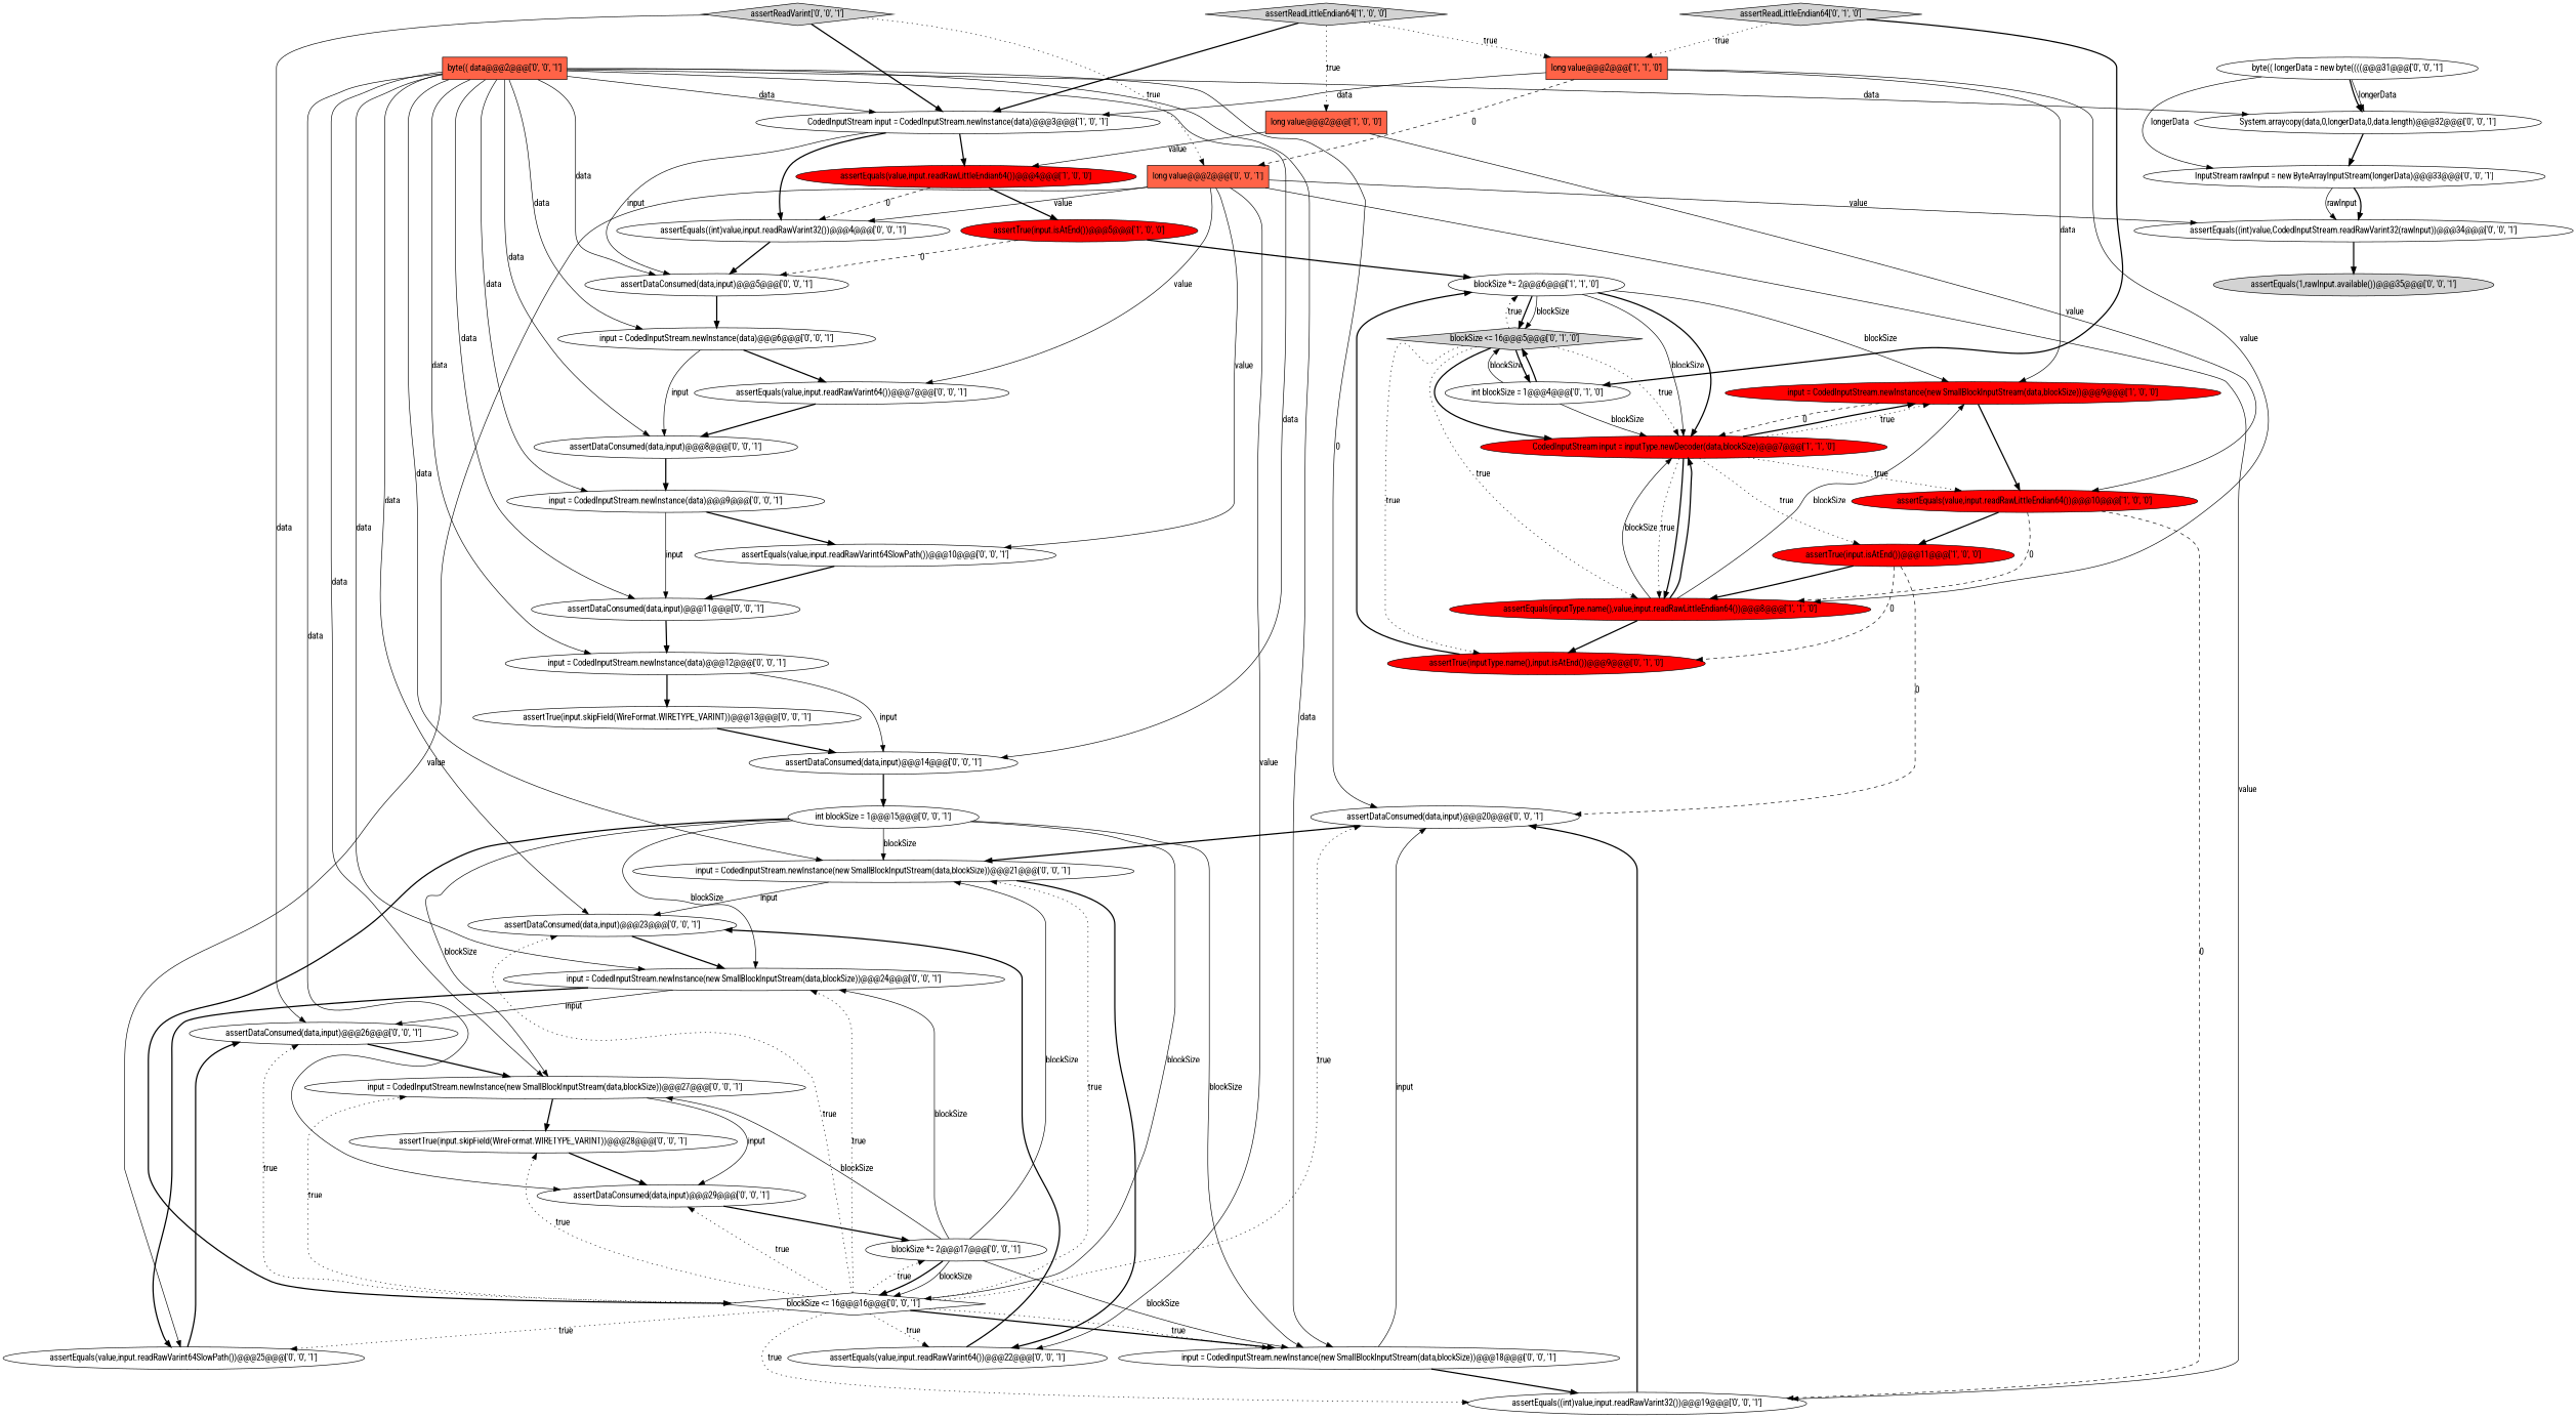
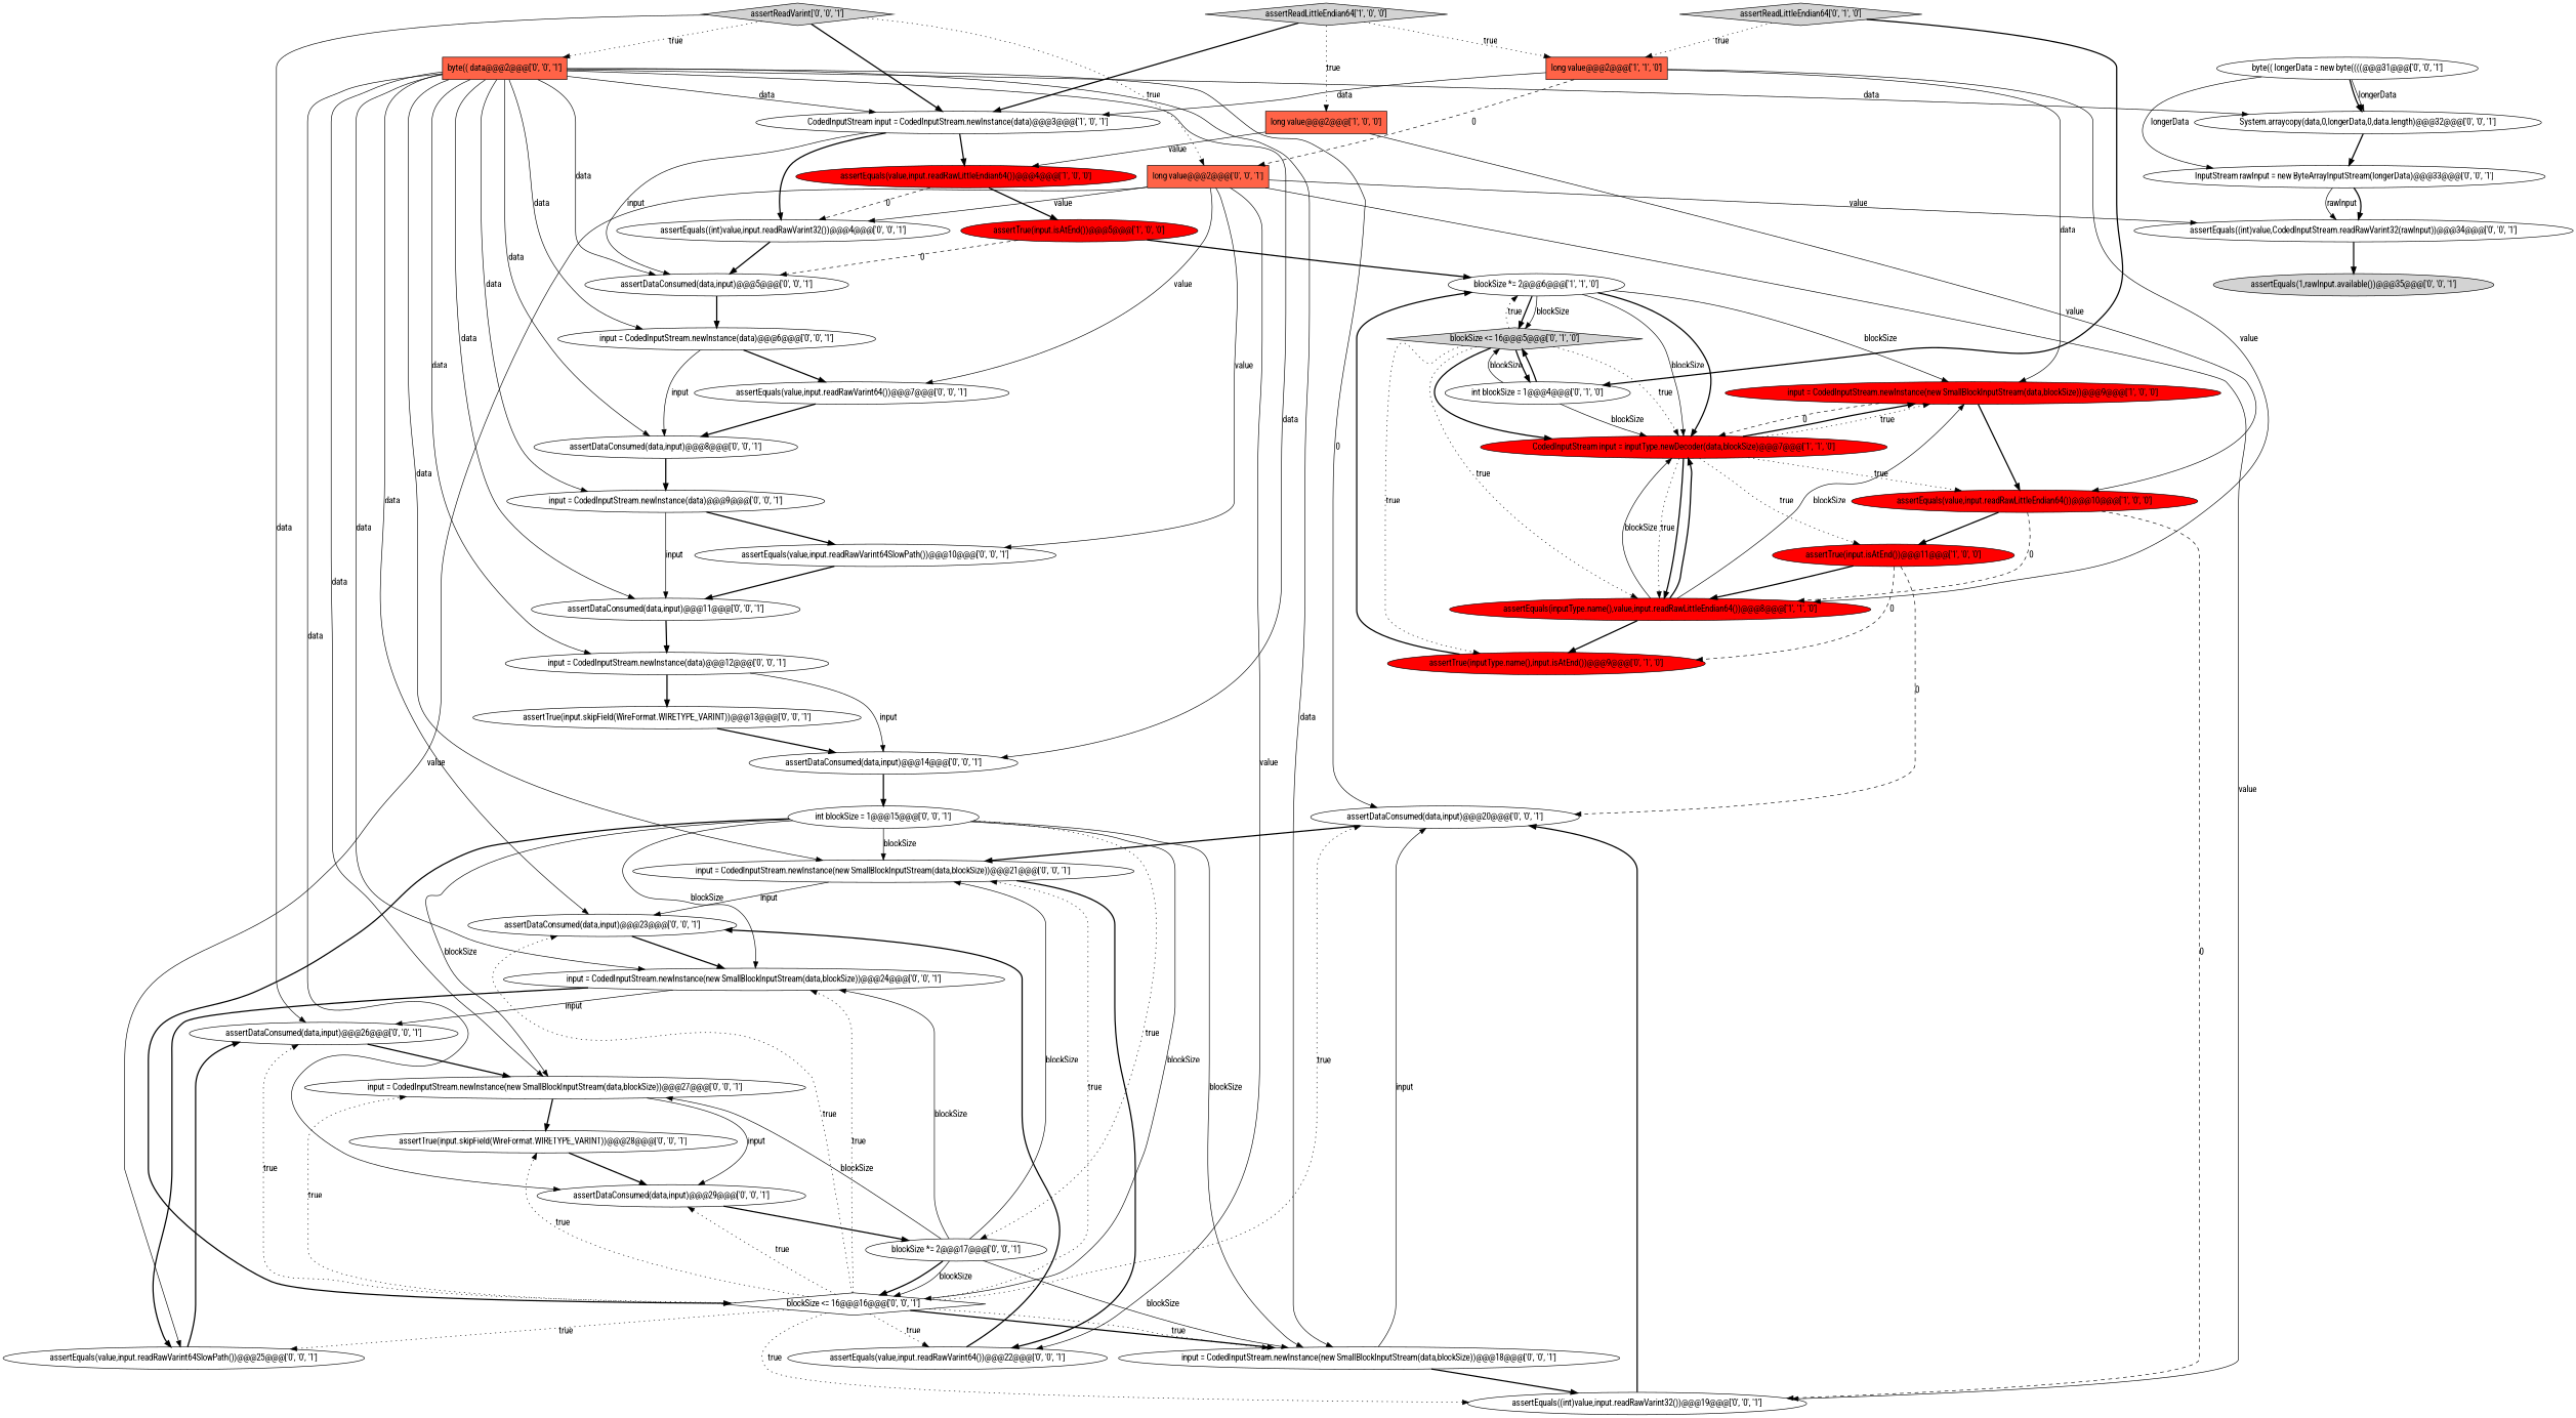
  digraph {
    fontname="Roboto Condensed"
    node [fillcolor=white fontname="Roboto Condensed" shape=ellipse style=filled]
    edge [fontname="Roboto Condensed" style=solid]
    n1 [label="blockSize *= 2@@@6@@@['1', '1', '0']"]
    n2 [fillcolor=red label="input = CodedInputStream.newInstance(new SmallBlockInputStream(data,blockSize))@@@9@@@['1', '0', '0']"]
    n3 [fillcolor=red label="CodedInputStream input = inputType.newDecoder(data,blockSize)@@@7@@@['1', '1', '0']"]
    n4 [fillcolor=lightgray label="blockSize <= 16@@@5@@@['0', '1', '0']" shape=diamond]
    n5 [fillcolor=red label="assertEquals(value,input.readRawLittleEndian64())@@@10@@@['1', '0', '0']"]
    n6 [fillcolor=red label="assertEquals(inputType.name(),value,input.readRawLittleEndian64())@@@8@@@['1', '1', '0']"]
    n7 [fillcolor=red label="assertTrue(input.isAtEnd())@@@11@@@['1', '0', '0']"]
    n8 [fillcolor=red label="assertTrue(inputType.name(),input.isAtEnd())@@@9@@@['0', '1', '0']"]
    n9 [label="int blockSize = 1@@@4@@@['0', '1', '0']"]
    n10 [label="InputStream rawInput = new ByteArrayInputStream(longerData)@@@33@@@['0', '0', '1']"]
    n11 [label="assertEquals((int)value,CodedInputStream.readRawVarint32(rawInput))@@@34@@@['0', '0', '1']"]
    n12 [fillcolor=lightgray label="assertEquals(1,rawInput.available())@@@35@@@['0', '0', '1']"]
    n13 [label="blockSize <= 16@@@16@@@['0', '0', '1']" shape=diamond]
    n14 [label="assertDataConsumed(data,input)@@@26@@@['0', '0', '1']"]
    n15 [label="assertDataConsumed(data,input)@@@23@@@['0', '0', '1']"]
    n16 [label="assertDataConsumed(data,input)@@@20@@@['0', '0', '1']"]
    n17 [label="input = CodedInputStream.newInstance(new SmallBlockInputStream(data,blockSize))@@@27@@@['0', '0', '1']"]
    n18 [label="assertEquals(value,input.readRawVarint64SlowPath())@@@25@@@['0', '0', '1']"]
    n19 [label="assertTrue(input.skipField(WireFormat.WIRETYPE_VARINT))@@@28@@@['0', '0', '1']"]
    n20 [label="blockSize *= 2@@@17@@@['0', '0', '1']"]
    n21 [label="input = CodedInputStream.newInstance(new SmallBlockInputStream(data,blockSize))@@@21@@@['0', '0', '1']"]
    n22 [label="assertEquals((int)value,input.readRawVarint32())@@@19@@@['0', '0', '1']"]
    n23 [label="input = CodedInputStream.newInstance(new SmallBlockInputStream(data,blockSize))@@@24@@@['0', '0', '1']"]
    n24 [label="assertDataConsumed(data,input)@@@29@@@['0', '0', '1']"]
    n25 [label="input = CodedInputStream.newInstance(new SmallBlockInputStream(data,blockSize))@@@18@@@['0', '0', '1']"]
    n26 [label="assertEquals(value,input.readRawVarint64())@@@22@@@['0', '0', '1']"]
    n27 [label="byte(( longerData = new byte((((@@@31@@@['0', '0', '1']"]
    n28 [label="System.arraycopy(data,0,longerData,0,data.length)@@@32@@@['0', '0', '1']"]
    n29 [label="input = CodedInputStream.newInstance(data)@@@6@@@['0', '0', '1']"]
    n30 [label="assertDataConsumed(data,input)@@@8@@@['0', '0', '1']"]
    n31 [label="assertEquals(value,input.readRawVarint64())@@@7@@@['0', '0', '1']"]
    n32 [label="input = CodedInputStream.newInstance(data)@@@9@@@['0', '0', '1']"]
    n33 [label="assertEquals((int)value,input.readRawVarint32())@@@4@@@['0', '0', '1']"]
    n34 [label="assertDataConsumed(data,input)@@@5@@@['0', '0', '1']"]
    n35 [label="assertDataConsumed(data,input)@@@11@@@['0', '0', '1']"]
    n36 [label="assertEquals(value,input.readRawVarint64SlowPath())@@@10@@@['0', '0', '1']"]
    n37 [fillcolor=tomato label="byte(( data@@@2@@@['0', '0', '1']" shape=box]
    n38 [label="input = CodedInputStream.newInstance(data)@@@12@@@['0', '0', '1']"]
    n39 [label="CodedInputStream input = CodedInputStream.newInstance(data)@@@3@@@['1', '0', '1']"]
    n40 [label="assertDataConsumed(data,input)@@@14@@@['0', '0', '1']"]
    n41 [label="assertTrue(input.skipField(WireFormat.WIRETYPE_VARINT))@@@13@@@['0', '0', '1']"]
    n42 [fillcolor=red label="assertEquals(value,input.readRawLittleEndian64())@@@4@@@['1', '0', '0']"]
    n43 [label="int blockSize = 1@@@15@@@['0', '0', '1']"]
    n44 [fillcolor=red label="assertTrue(input.isAtEnd())@@@5@@@['1', '0', '0']"]
    n45 [fillcolor=lightgray label="assertReadVarint['0', '0', '1']" shape=diamond]
    n46 [fillcolor=tomato label="long value@@@2@@@['0', '0', '1']" shape=box]
    n47 [fillcolor=lightgray label="assertReadLittleEndian64['0', '1', '0']" shape=diamond]
    n48 [fillcolor=tomato label="long value@@@2@@@['1', '1', '0']" shape=box]
    n49 [fillcolor=lightgray label="assertReadLittleEndian64['1', '0', '0']" shape=diamond]
    n50 [fillcolor=tomato label="long value@@@2@@@['1', '0', '0']" shape=box]
    n1 -> n2 [label=blockSize]
    n1 -> n3 [label=blockSize]
    n1 -> n3 [style=bold]
    n1 -> n4 [style=bold]
    n1 -> n4 [label=blockSize]
    n2 -> n3 [label=0 style=dashed]
    n2 -> n5 [style=bold]
    n3 -> n2 [style=bold]
    n3 -> n2 [label=true style=dotted]
    n3 -> n5 [label=true style=dotted]
    n3 -> n6 [label=true style=dotted]
    n3 -> n6 [style=bold]
    n3 -> n7 [label=true style=dotted]
    n4 -> n1 [label=true style=dotted]
    n4 -> n3 [label=true style=dotted]
    n4 -> n3 [style=bold]
    n4 -> n6 [label=true style=dotted]
    n4 -> n8 [label=true style=dotted]
    n4 -> n9 [style=bold]
    n5 -> n6 [label=0 style=dashed]
    n5 -> n7 [style=bold]
    n5 -> n22 [label=0 style=dashed]
    n6 -> n2 [label=blockSize]
    n6 -> n3 [style=bold]
    n6 -> n3 [label=blockSize]
    n6 -> n8 [style=bold]
    n7 -> n6 [style=bold]
    n7 -> n8 [label=0 style=dashed]
    n7 -> n16 [label=0 style=dashed]
    n8 -> n1 [style=bold]
    n9 -> n3 [label=blockSize]
    n9 -> n4 [style=bold]
    n9 -> n4 [label=blockSize]
    n10 -> n11 [style=bold]
    n10 -> n11 [label=rawInput]
    n11 -> n12 [style=bold]
    n13 -> n14 [label=true style=dotted]
    n13 -> n15 [label=true style=dotted]
    n13 -> n16 [label=true style=dotted]
    n13 -> n17 [label=true style=dotted]
    n13 -> n18 [label=true style=dotted]
    n13 -> n19 [label=true style=dotted]
-   n13 -> n20 [label=true style=dotted]
+   n43 -> n20 [label=true style=dotted]
    n13 -> n21 [label=true style=dotted]
    n13 -> n22 [label=true style=dotted]
    n13 -> n23 [label=true style=dotted]
    n13 -> n24 [label=true style=dotted]
    n13 -> n25 [style=bold]
    n13 -> n25 [label=true style=dotted]
    n13 -> n26 [label=true style=dotted]
    n14 -> n17 [style=bold]
    n15 -> n23 [style=bold]
    n16 -> n21 [style=bold]
    n17 -> n19 [style=bold]
    n17 -> n24 [label=input]
    n18 -> n14 [style=bold]
    n19 -> n24 [style=bold]
    n20 -> n13 [label=blockSize]
    n20 -> n13 [style=bold]
    n20 -> n17 [label=blockSize]
    n20 -> n21 [label=blockSize]
    n20 -> n23 [label=blockSize]
    n20 -> n25 [label=blockSize]
    n21 -> n15 [label=input]
    n21 -> n26 [style=bold]
    n22 -> n16 [style=bold]
    n23 -> n14 [label=input]
    n23 -> n18 [style=bold]
    n24 -> n20 [style=bold]
    n25 -> n16 [label=input]
    n25 -> n22 [style=bold]
    n26 -> n15 [style=bold]
    n27 -> n10 [label=longerData]
    n27 -> n28 [style=bold]
    n27 -> n28 [label=longerData]
    n28 -> n10 [style=bold]
    n29 -> n30 [label=input]
    n29 -> n31 [style=bold]
    n30 -> n32 [style=bold]
    n31 -> n30 [style=bold]
    n32 -> n35 [label=input]
    n32 -> n36 [style=bold]
    n33 -> n34 [style=bold]
    n34 -> n29 [style=bold]
    n35 -> n38 [style=bold]
    n36 -> n35 [style=bold]
    n37 -> n15 [label=data]
    n37 -> n16 [label=0]
    n37 -> n17 [label=data]
    n37 -> n21 [label=data]
    n37 -> n23 [label=data]
    n37 -> n24 [label=data]
    n37 -> n25 [label=data]
    n37 -> n28 [label=data]
    n37 -> n29 [label=data]
    n37 -> n30 [label=data]
    n37 -> n32 [label=data]
    n37 -> n34 [label=data]
    n37 -> n35 [label=data]
    n37 -> n38 [label=data]
    n37 -> n39 [label=data]
    n37 -> n40 [label=data]
    n38 -> n40 [label=input]
    n38 -> n41 [style=bold]
    n39 -> n33 [style=bold]
    n39 -> n34 [label=input]
    n39 -> n42 [style=bold]
    n40 -> n43 [style=bold]
    n41 -> n40 [style=bold]
    n42 -> n33 [label=0 style=dashed]
    n42 -> n44 [style=bold]
    n43 -> n13 [label=blockSize]
    n43 -> n13 [style=bold]
    n43 -> n17 [label=blockSize]
    n43 -> n21 [label=blockSize]
    n43 -> n23 [label=blockSize]
    n43 -> n25 [label=blockSize]
    n44 -> n1 [style=bold]
    n44 -> n34 [label=0 style=dashed]
    n45 -> n14 [label=data]
+   n45 -> n37 [label=true style=dotted]
    n45 -> n39 [style=bold]
    n45 -> n46 [label=true style=dotted]
    n46 -> n11 [label=value]
    n46 -> n18 [label=value]
    n46 -> n22 [label=value]
    n46 -> n26 [label=value]
    n46 -> n31 [label=value]
    n46 -> n33 [label=value]
    n46 -> n36 [label=value]
    n47 -> n9 [style=bold]
    n47 -> n48 [label=true style=dotted]
    n48 -> n2 [label=data]
    n48 -> n6 [label=value]
    n48 -> n39 [label=data]
    n48 -> n46 [label=0 style=dashed]
    n49 -> n39 [style=bold]
    n49 -> n48 [label=true style=dotted]
    n49 -> n50 [label=true style=dotted]
    n50 -> n5 [label=value]
    n50 -> n42 [label=value]
  }
